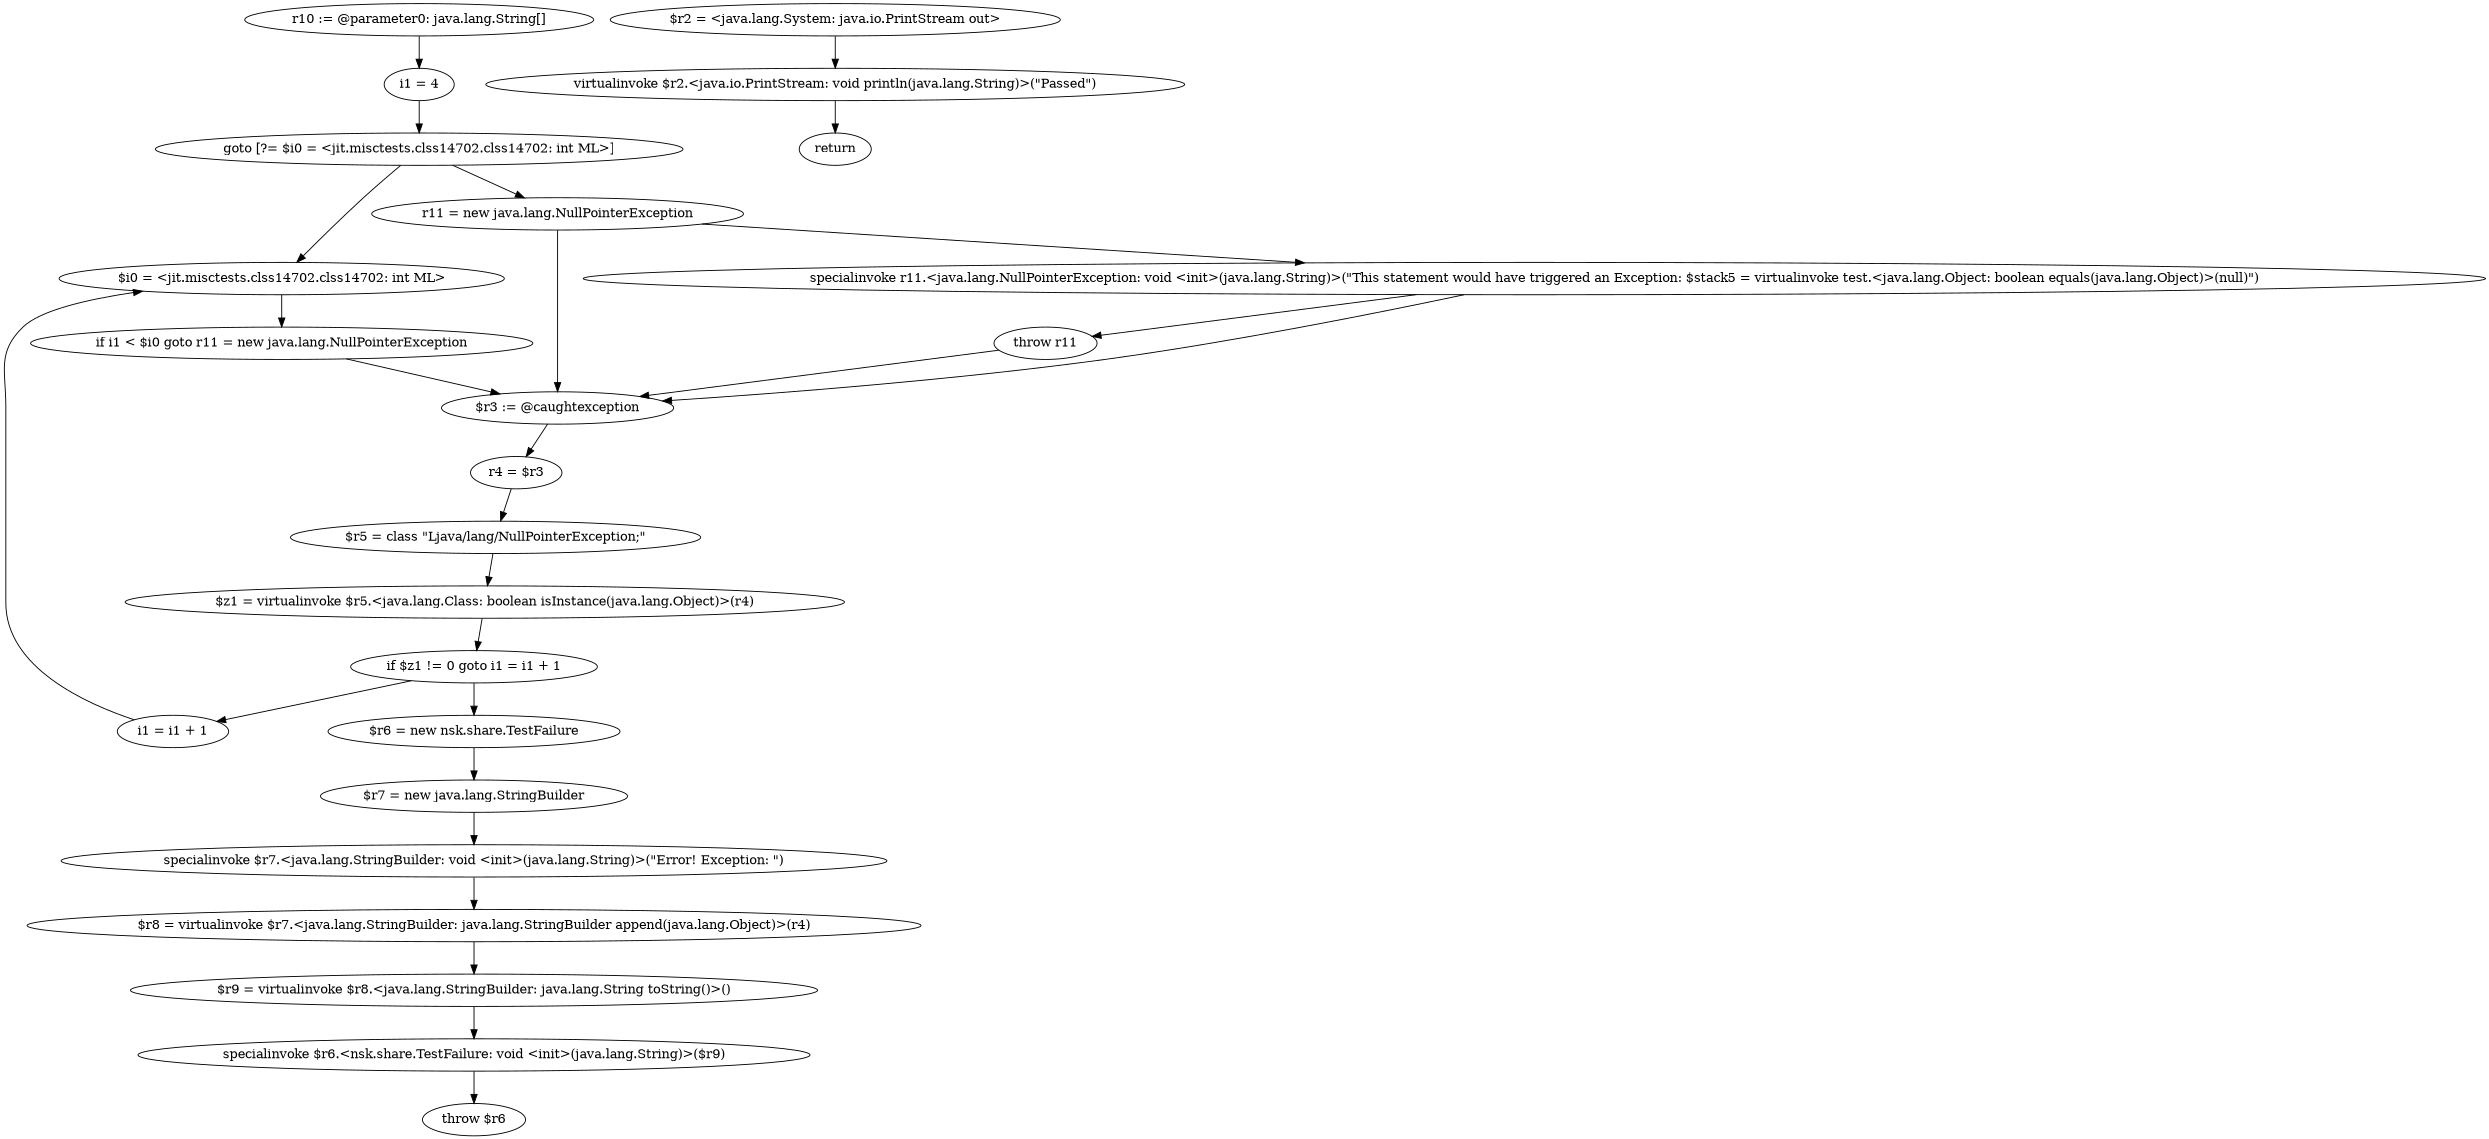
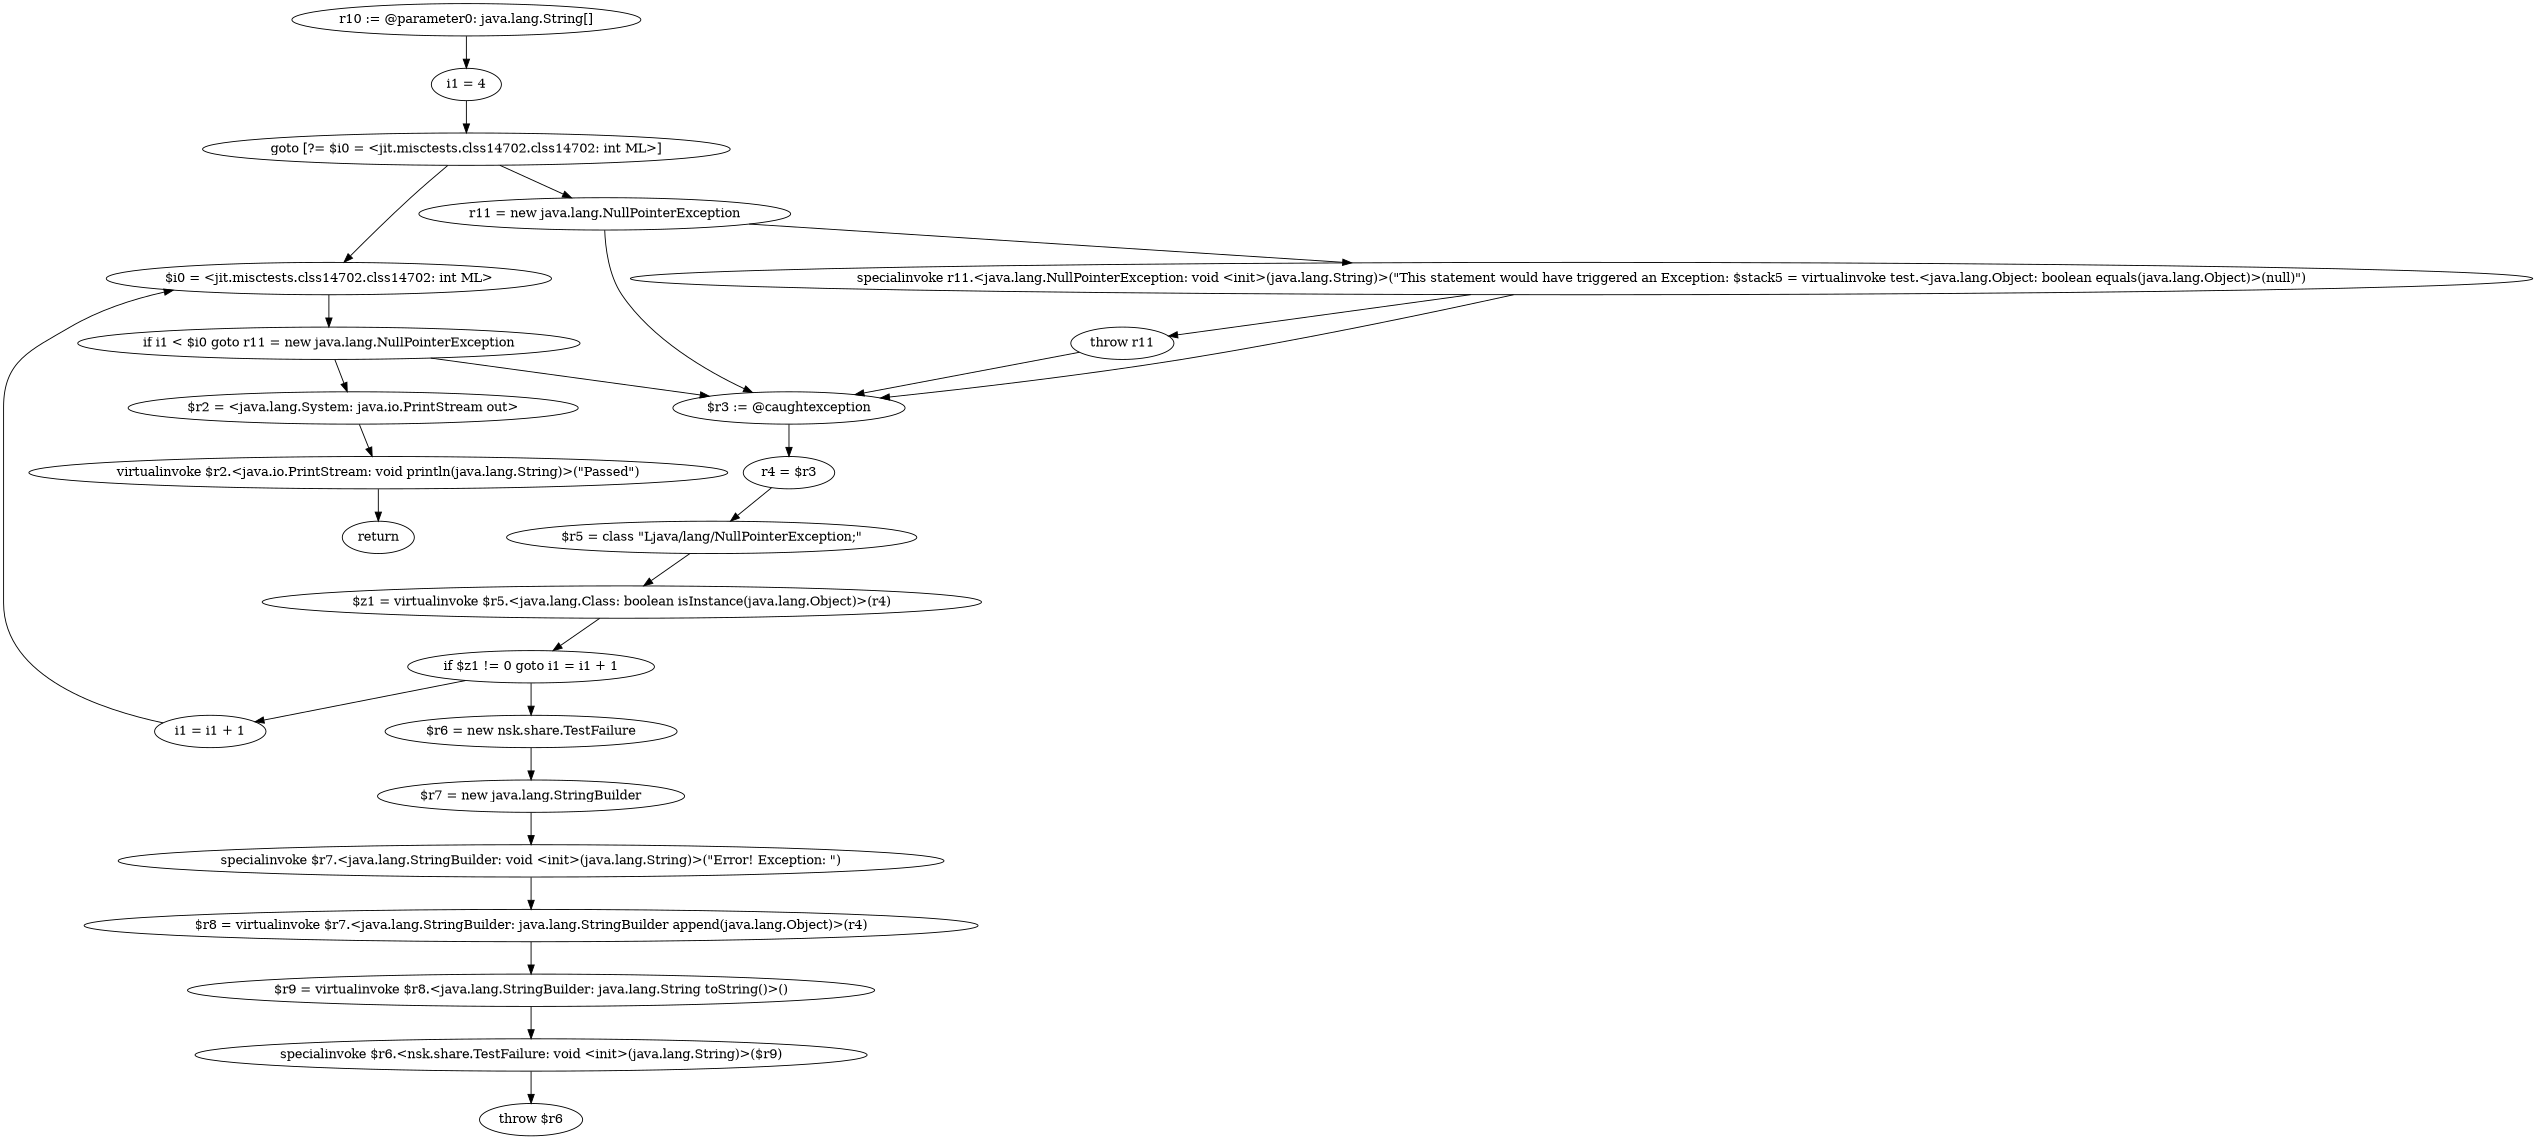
  digraph {
    n1 [label="i1 = 4"]
    "r10 := @parameter0: java.lang.String[]"
    "goto [?= $i0 = <jit.misctests.clss14702.clss14702: int ML>]"
    "$i0 = <jit.misctests.clss14702.clss14702: int ML>"
    "r11 = new java.lang.NullPointerException"
    "if i1 < $i0 goto r11 = new java.lang.NullPointerException"
    "specialinvoke r11.<java.lang.NullPointerException: void <init>(java.lang.String)>(\"This statement would have triggered an Exception: $stack5 = virtualinvoke test.<java.lang.Object: boolean equals(java.lang.Object)>(null)\")"
    "$r3 := @caughtexception"
    "throw r11"
    "r4 = $r3"
    "$r5 = class \"Ljava/lang/NullPointerException;\""
    "$z1 = virtualinvoke $r5.<java.lang.Class: boolean isInstance(java.lang.Object)>(r4)"
    "if $z1 != 0 goto i1 = i1 + 1"
    "$r6 = new nsk.share.TestFailure"
    "i1 = i1 + 1"
    "$r7 = new java.lang.StringBuilder"
    "specialinvoke $r7.<java.lang.StringBuilder: void <init>(java.lang.String)>(\"Error! Exception: \")"
    "$r8 = virtualinvoke $r7.<java.lang.StringBuilder: java.lang.StringBuilder append(java.lang.Object)>(r4)"
    "$r9 = virtualinvoke $r8.<java.lang.StringBuilder: java.lang.String toString()>()"
    "specialinvoke $r6.<nsk.share.TestFailure: void <init>(java.lang.String)>($r9)"
    "throw $r6"
    "$r2 = <java.lang.System: java.io.PrintStream out>"
    "virtualinvoke $r2.<java.io.PrintStream: void println(java.lang.String)>(\"Passed\")"
    return
    n1 -> "goto [?= $i0 = <jit.misctests.clss14702.clss14702: int ML>]"
    "r10 := @parameter0: java.lang.String[]" -> n1
    "goto [?= $i0 = <jit.misctests.clss14702.clss14702: int ML>]" -> "$i0 = <jit.misctests.clss14702.clss14702: int ML>"
    "goto [?= $i0 = <jit.misctests.clss14702.clss14702: int ML>]" -> "r11 = new java.lang.NullPointerException"
    "$i0 = <jit.misctests.clss14702.clss14702: int ML>" -> "if i1 < $i0 goto r11 = new java.lang.NullPointerException"
    "r11 = new java.lang.NullPointerException" -> "specialinvoke r11.<java.lang.NullPointerException: void <init>(java.lang.String)>(\"This statement would have triggered an Exception: $stack5 = virtualinvoke test.<java.lang.Object: boolean equals(java.lang.Object)>(null)\")"
    "r11 = new java.lang.NullPointerException" -> "$r3 := @caughtexception"
    "if i1 < $i0 goto r11 = new java.lang.NullPointerException" -> "$r3 := @caughtexception"
+   "if i1 < $i0 goto r11 = new java.lang.NullPointerException" -> "$r2 = <java.lang.System: java.io.PrintStream out>"
    "specialinvoke r11.<java.lang.NullPointerException: void <init>(java.lang.String)>(\"This statement would have triggered an Exception: $stack5 = virtualinvoke test.<java.lang.Object: boolean equals(java.lang.Object)>(null)\")" -> "$r3 := @caughtexception"
    "specialinvoke r11.<java.lang.NullPointerException: void <init>(java.lang.String)>(\"This statement would have triggered an Exception: $stack5 = virtualinvoke test.<java.lang.Object: boolean equals(java.lang.Object)>(null)\")" -> "throw r11"
    "$r3 := @caughtexception" -> "r4 = $r3"
    "throw r11" -> "$r3 := @caughtexception"
    "r4 = $r3" -> "$r5 = class \"Ljava/lang/NullPointerException;\""
    "$r5 = class \"Ljava/lang/NullPointerException;\"" -> "$z1 = virtualinvoke $r5.<java.lang.Class: boolean isInstance(java.lang.Object)>(r4)"
    "$z1 = virtualinvoke $r5.<java.lang.Class: boolean isInstance(java.lang.Object)>(r4)" -> "if $z1 != 0 goto i1 = i1 + 1"
    "if $z1 != 0 goto i1 = i1 + 1" -> "$r6 = new nsk.share.TestFailure"
    "if $z1 != 0 goto i1 = i1 + 1" -> "i1 = i1 + 1"
    "$r6 = new nsk.share.TestFailure" -> "$r7 = new java.lang.StringBuilder"
    "i1 = i1 + 1" -> "$i0 = <jit.misctests.clss14702.clss14702: int ML>"
    "$r7 = new java.lang.StringBuilder" -> "specialinvoke $r7.<java.lang.StringBuilder: void <init>(java.lang.String)>(\"Error! Exception: \")"
    "specialinvoke $r7.<java.lang.StringBuilder: void <init>(java.lang.String)>(\"Error! Exception: \")" -> "$r8 = virtualinvoke $r7.<java.lang.StringBuilder: java.lang.StringBuilder append(java.lang.Object)>(r4)"
    "$r8 = virtualinvoke $r7.<java.lang.StringBuilder: java.lang.StringBuilder append(java.lang.Object)>(r4)" -> "$r9 = virtualinvoke $r8.<java.lang.StringBuilder: java.lang.String toString()>()"
    "$r9 = virtualinvoke $r8.<java.lang.StringBuilder: java.lang.String toString()>()" -> "specialinvoke $r6.<nsk.share.TestFailure: void <init>(java.lang.String)>($r9)"
    "specialinvoke $r6.<nsk.share.TestFailure: void <init>(java.lang.String)>($r9)" -> "throw $r6"
    "$r2 = <java.lang.System: java.io.PrintStream out>" -> "virtualinvoke $r2.<java.io.PrintStream: void println(java.lang.String)>(\"Passed\")"
    "virtualinvoke $r2.<java.io.PrintStream: void println(java.lang.String)>(\"Passed\")" -> return
  }
